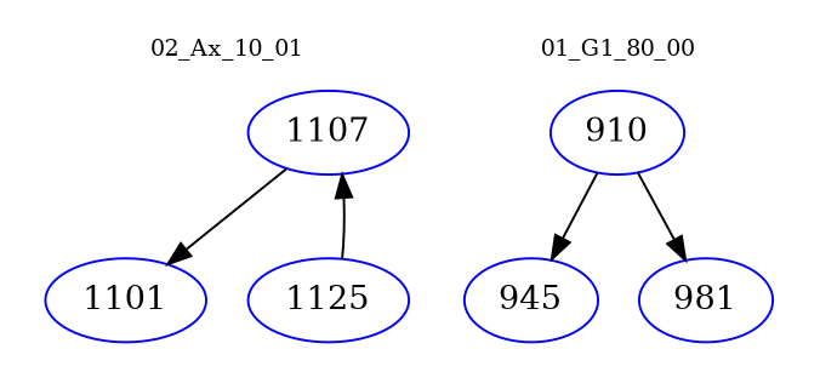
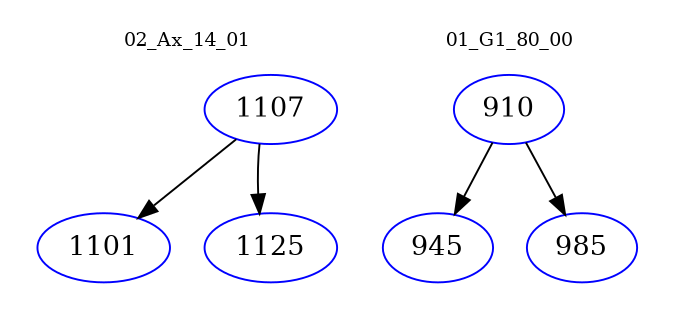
  digraph {
    node [color=blue]
    edge [color=black]
    n1 [label=1107]
    n2 [label=1101]
    n3 [label=1125]
    n4 [label=910]
    n5 [label=945]
-   n6 [label=981]
+   n6 [label=985]
    subgraph cluster_1 {
      color=white
      fontsize=10
-     label="02_Ax_10_01"
+     label="02_Ax_14_01"
      n1
      n2
      n3
    }
    subgraph cluster_2 {
      color=white
      fontsize=10
      label="01_G1_80_00"
      n4
      n5
      n6
    }
    n1 -> n2
-   n3 -> n1
+   n1 -> n3
    n4 -> n5
    n4 -> n6
  }
